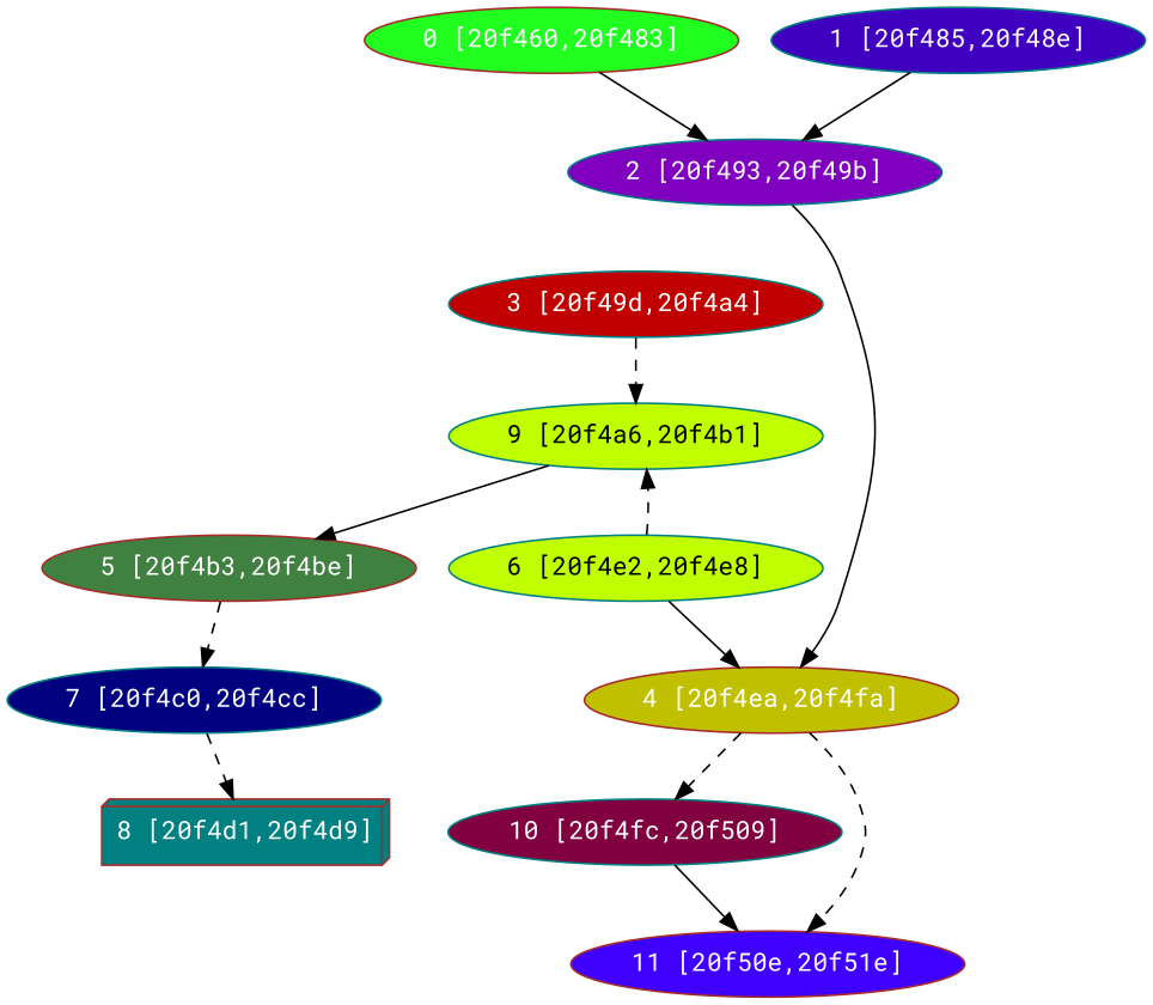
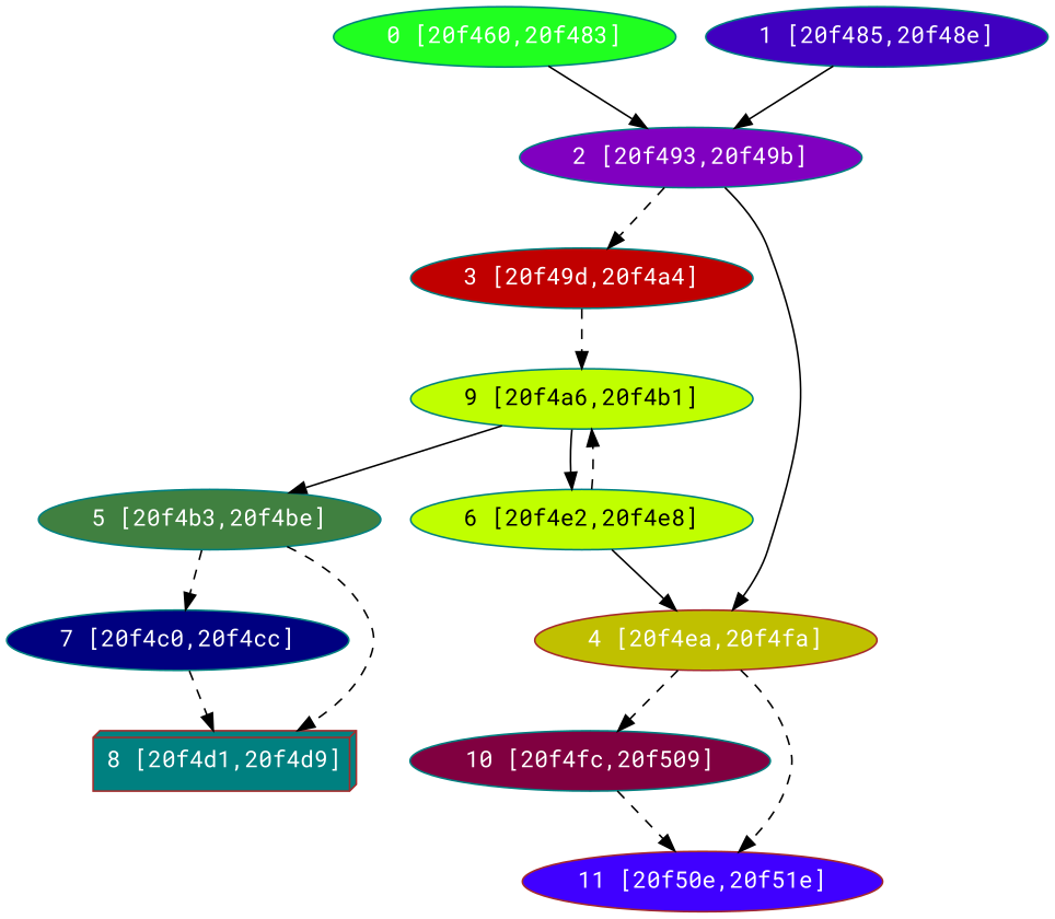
  digraph {
    fontname="Roboto Mono"
    node [color=teal fillcolor="#C0FF00" fontcolor="#ffffff" fontname="Roboto Mono" shape=oval style=filled]
    edge [fontname="Roboto Mono" style=dashed]
-   n1 [color=brown fillcolor="#20FF20" label="0 [20f460,20f483]"]
+   n1 [fillcolor="#20FF20" label="0 [20f460,20f483]"]
    n2 [fillcolor="#8000C0" label="2 [20f493,20f49b]"]
    n3 [fillcolor="#4000C0" label="1 [20f485,20f48e]"]
    n4 [fillcolor="#C00000" label="3 [20f49d,20f4a4]"]
    n5 [color=brown fillcolor="#C0C000" label="4 [20f4ea,20f4fa]"]
    n6 [fontcolor="#000000" label="9 [20f4a6,20f4b1]"]
    n7 [fillcolor="#800040" label="10 [20f4fc,20f509]"]
    n8 [color=brown fillcolor="#4000FF" label="11 [20f50e,20f51e]"]
-   n9 [color=brown fillcolor="#408040" label="5 [20f4b3,20f4be]"]
+   n9 [fillcolor="#408040" label="5 [20f4b3,20f4be]"]
    n10 [fontcolor="#000000" label="6 [20f4e2,20f4e8]"]
    n11 [fillcolor="#000080" label="7 [20f4c0,20f4cc]"]
    n12 [color=brown fillcolor="#008080" label="8 [20f4d1,20f4d9]" shape=box3d]
    n1 -> n2 [style=solid]
+   n2 -> n4
    n2 -> n5 [style=solid]
    n3 -> n2 [style=solid]
    n4 -> n6
    n5 -> n7
    n5 -> n8
    n6 -> n9 [style=solid]
-   n7 -> n8 [style=solid]
+   n6 -> n10 [style=solid]
+   n7 -> n8
    n9 -> n11
+   n9 -> n12
    n10 -> n5 [style=solid]
    n10 -> n6
    n11 -> n12
  }
